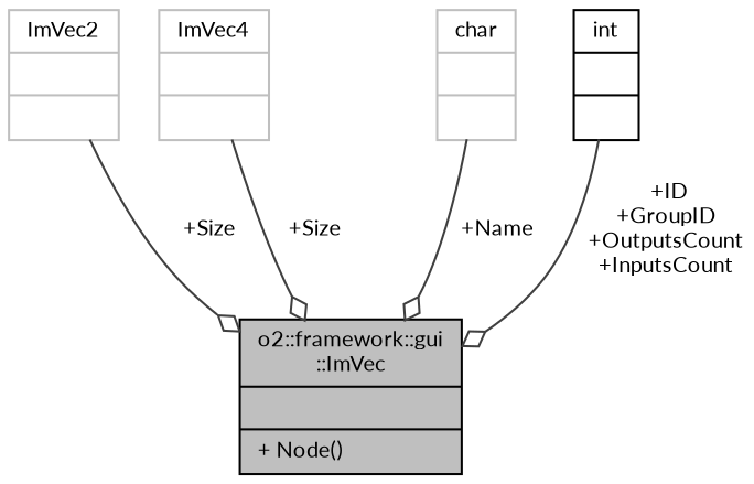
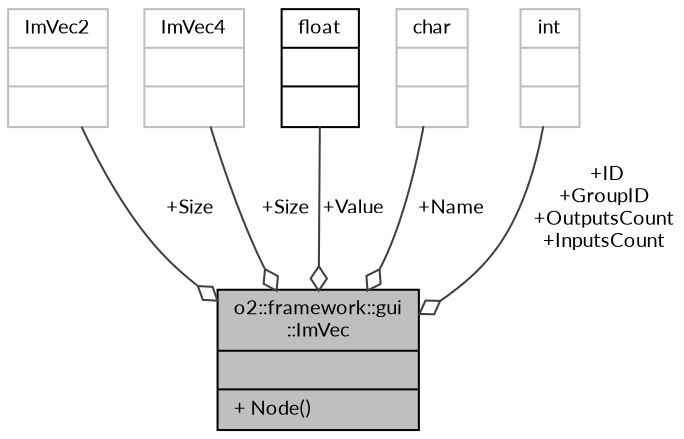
  digraph {
    fontname=Lato
    node [color=grey75 fontname=Lato fontsize=10 shape=record]
    edge [arrowhead=odiamond color=grey25 fontname=Lato fontsize=10 labelfontname=Helvetica labelfontsize=10 style=solid]
    n1 [color=black fillcolor=grey75 fontcolor=black height=0.2 label="{o2::framework::gui\l::ImVec\n||+ Node()\l}" style=filled width=0.4]
    n2 [height=0.2 label="{ImVec2\n||}" width=0.4]
    n3 [height=0.2 label="{ImVec4\n||}" width=0.4]
+   n4 [color=black height=0.2 label="{float\n||}" width=0.4]
    n5 [height=0.2 label="{char\n||}" width=0.4]
-   n6 [color=black height=0.2 label="{int\n||}" width=0.4]
+   n6 [height=0.2 label="{int\n||}" width=0.4]
    n2 -> n1 [label=" +Size"]
    n3 -> n1 [label=" +Size"]
+   n4 -> n1 [label=" +Value"]
    n5 -> n1 [label=" +Name"]
    n6 -> n1 [label=" +ID\n+GroupID\n+OutputsCount\n+InputsCount"]
  }
